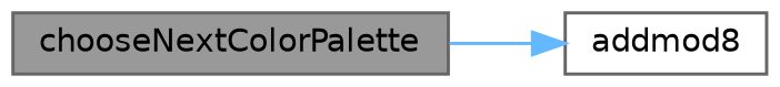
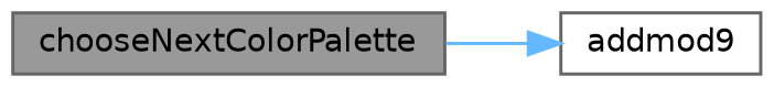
  digraph {
    rankdir=LR
    node [fontname=Helvetica fontsize=10 shape=box style=filled]
    n1 [color=gray40 fillcolor=grey60 fontcolor=black height=0.2 label=chooseNextColorPalette width=0.4]
-   n2 [color=grey40 fillcolor=white height=0.2 label=addmod8 width=0.4]
+   n2 [color=grey40 fillcolor=white height=0.2 label=addmod9 width=0.4]
    n1 -> n2 [color=steelblue1 fontname=Helvetica fontsize=10 labelfontname=Helvetica labelfontsize=10 style=solid]
  }
